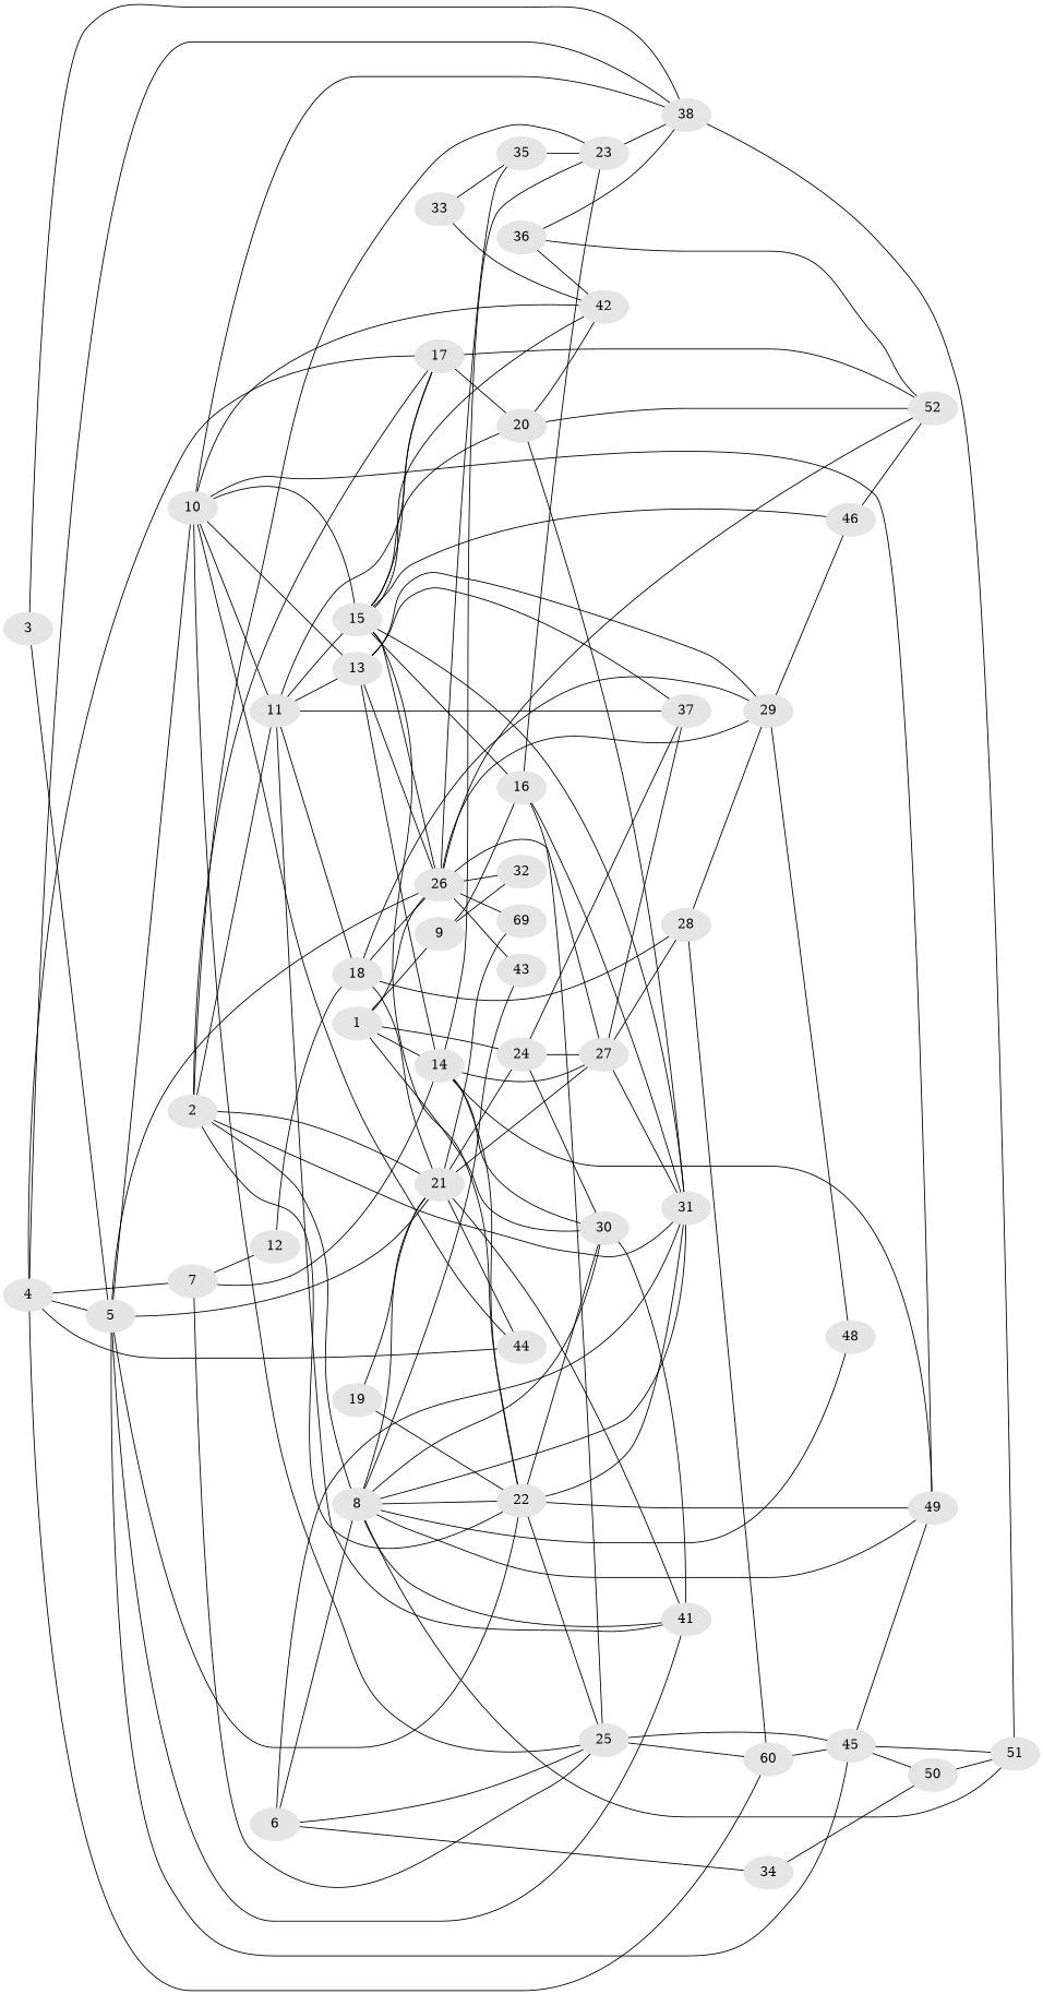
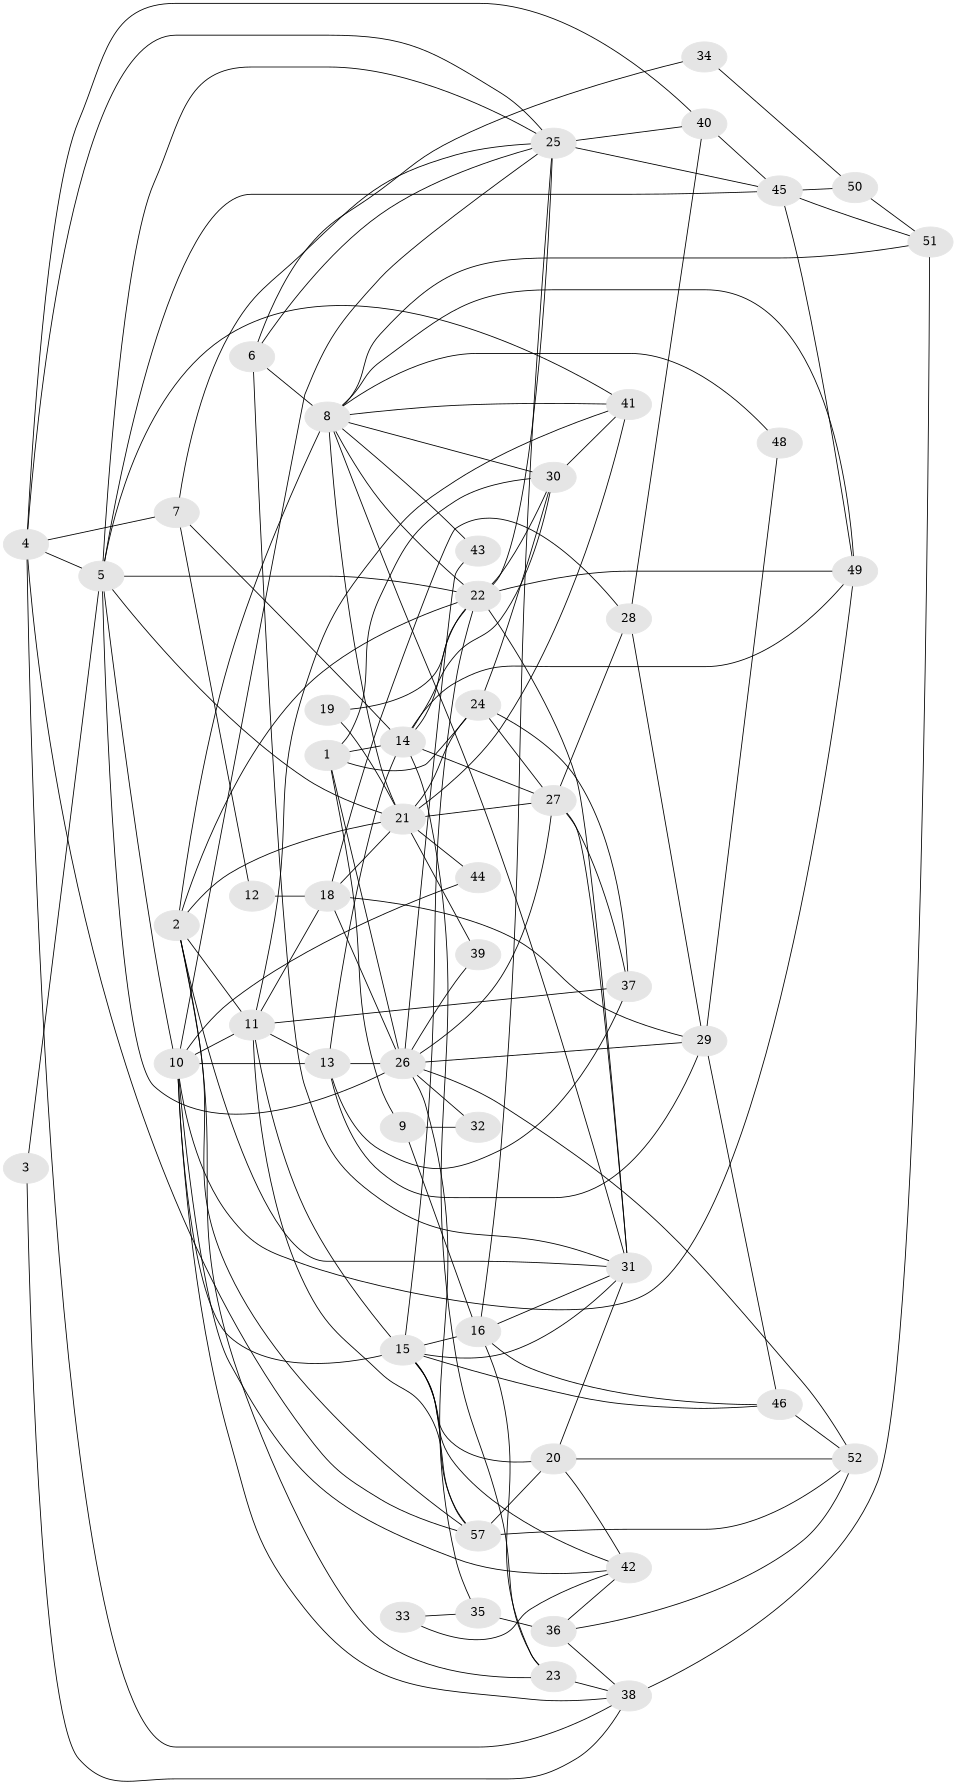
  graph {
    rankdir=LR
    node [color=gray90 style=filled]
    edge [weight=1.0]
    1
    9
    14
    24
    26
    30
    16
    32
    22
    23
    49
    27
    37
    43
    29
    52
-   39 [label=69]
+   39
    35
    41
    2
    8
    11
-   17
+   17 [label=57]
    21
    31
    48
    51
    13
    15
    18
    20
    44
    25
    38
    3
    5
    10
    45
    4
    7
-   40 [label=60]
+   40
    12
    42
    50
    6
    34
    46
    28
    19
    36
    33
    1 -- 9
    1 -- 14 [weight=2.0]
    1 -- 24
    1 -- 26 [weight=2.0]
    1 -- 30
    9 -- 16
    9 -- 32
    14 -- 30 [weight=2.0]
    14 -- 22
    14 -- 23
    14 -- 49
    14 -- 27
    24 -- 30
    24 -- 27
    24 -- 37
    26 -- 32
    26 -- 27
    26 -- 43
    26 -- 29
    26 -- 52
    26 -- 39
    26 -- 35
    30 -- 41
    16 -- 23
    16 -- 31
    16 -- 25
+   16 -- 46
    22 -- 30
    22 -- 49
    22 -- 31
    22 -- 25
    23 -- 38
    27 -- 37
    27 -- 31
    27 -- 28
    29 -- 48
    29 -- 46
-   35 -- 23
+   35 -- 36
    2 -- 22 [weight=2.0]
    2 -- 23
    2 -- 8
    2 -- 11
    2 -- 17
    2 -- 21
    2 -- 31
    8 -- 30
    8 -- 22
    8 -- 49
    8 -- 43
    8 -- 41 [weight=2.0]
    8 -- 21
    8 -- 31 [weight=2.0]
    8 -- 48
    8 -- 51
    11 -- 37 [weight=2.0]
    11 -- 41
    11 -- 17
    11 -- 13
    11 -- 15
    11 -- 18
    17 -- 52
    17 -- 20
    21 -- 24
    21 -- 27
    21 -- 39
    21 -- 41
    21 -- 44
    13 -- 14
    13 -- 26
    13 -- 37
    13 -- 29
-   15 -- 26
    15 -- 16
    15 -- 22
    15 -- 17 [weight=2.0]
    15 -- 31 [weight=2.0]
    15 -- 20
    15 -- 42
    15 -- 46
    18 -- 26 [weight=3.0]
    18 -- 29
    18 -- 21
    18 -- 28
    20 -- 52
    20 -- 31 [weight=2.0]
    20 -- 42
    25 -- 45
    25 -- 40
    38 -- 51
    3 -- 38
    3 -- 5
    5 -- 26
    5 -- 22
    5 -- 41
    5 -- 21
+   5 -- 25
    5 -- 10
    5 -- 45
    10 -- 49
    10 -- 11
    10 -- 13
    10 -- 15
    10 -- 44
    10 -- 25
    10 -- 38
    10 -- 42
    45 -- 49
    45 -- 51
    45 -- 50
    4 -- 17
-   4 -- 44
+   4 -- 25
    4 -- 38
    4 -- 5
    4 -- 7
    4 -- 40
    7 -- 14 [weight=2.0]
    7 -- 25 [weight=2.0]
    7 -- 12
    40 -- 45
    12 -- 18
    50 -- 51
    6 -- 8
    6 -- 31
    6 -- 25
    6 -- 34
    34 -- 50
    46 -- 52
    28 -- 29
    28 -- 40
    19 -- 22
    19 -- 21
    36 -- 52
    36 -- 38
    36 -- 42
    33 -- 35
    33 -- 42
  }
